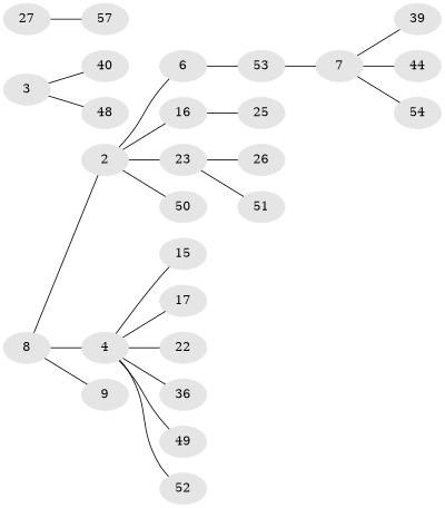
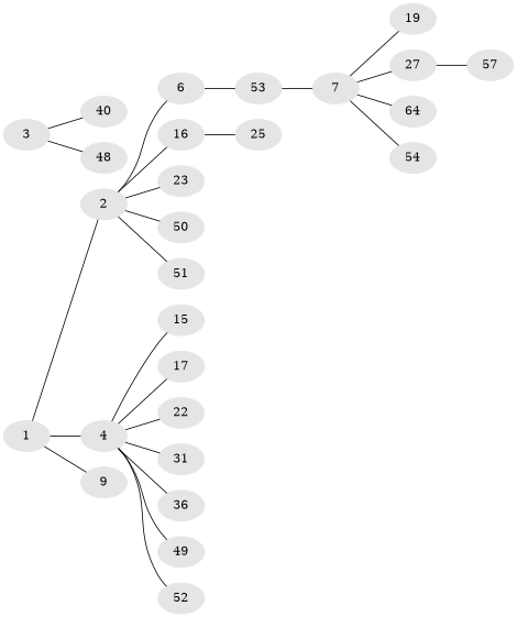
  graph {
    rankdir=LR
    node [color=gray90 style=filled]
-   1 [super="+12" label=8]
+   1 [super="+12"]
    2 [super="+5+41"]
    4 [super="+29+8"]
    9
    6
    16 [super="+35"]
    23
    50
    3 [super="+14"]
    40
    48
    15 [super="+33+43+32"]
    17
    22 [super="+38"]
+   31
    36 [super="+55"]
    49
    52
    53
    25
-   26
    51
    7 [super="+20+21+11+10+24"]
-   19 [label=39]
+   19
    27 [super="+28"]
-   44
+   44 [label=64]
    54
    n28 [label=57]
    1 -- 2
    1 -- 4
    1 -- 9
    2 -- 6
    2 -- 16
    2 -- 23
    2 -- 50
    4 -- 15
    4 -- 17
    4 -- 22
+   4 -- 31
    4 -- 36
    4 -- 49
    4 -- 52
    6 -- 53
    16 -- 25
-   23 -- 26
-   23 -- 51
+   2 -- 51
    3 -- 40
    3 -- 48
    53 -- 7
    7 -- 19
+   7 -- 27
    7 -- 44
    7 -- 54
    27 -- n28
  }
